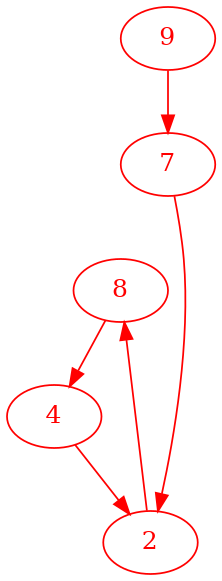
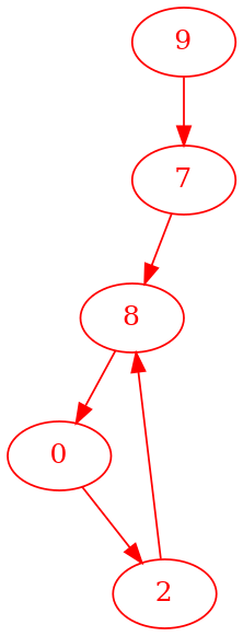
  digraph {
    node [color=red fontcolor=red]
    edge [color=red]
    n1 [label=8]
-   4
+   4 [label=0]
    2
    9
    7
    n1 -> 4
    4 -> 2
    2 -> n1
    9 -> 7
-   7 -> 2
+   7 -> n1
  }
